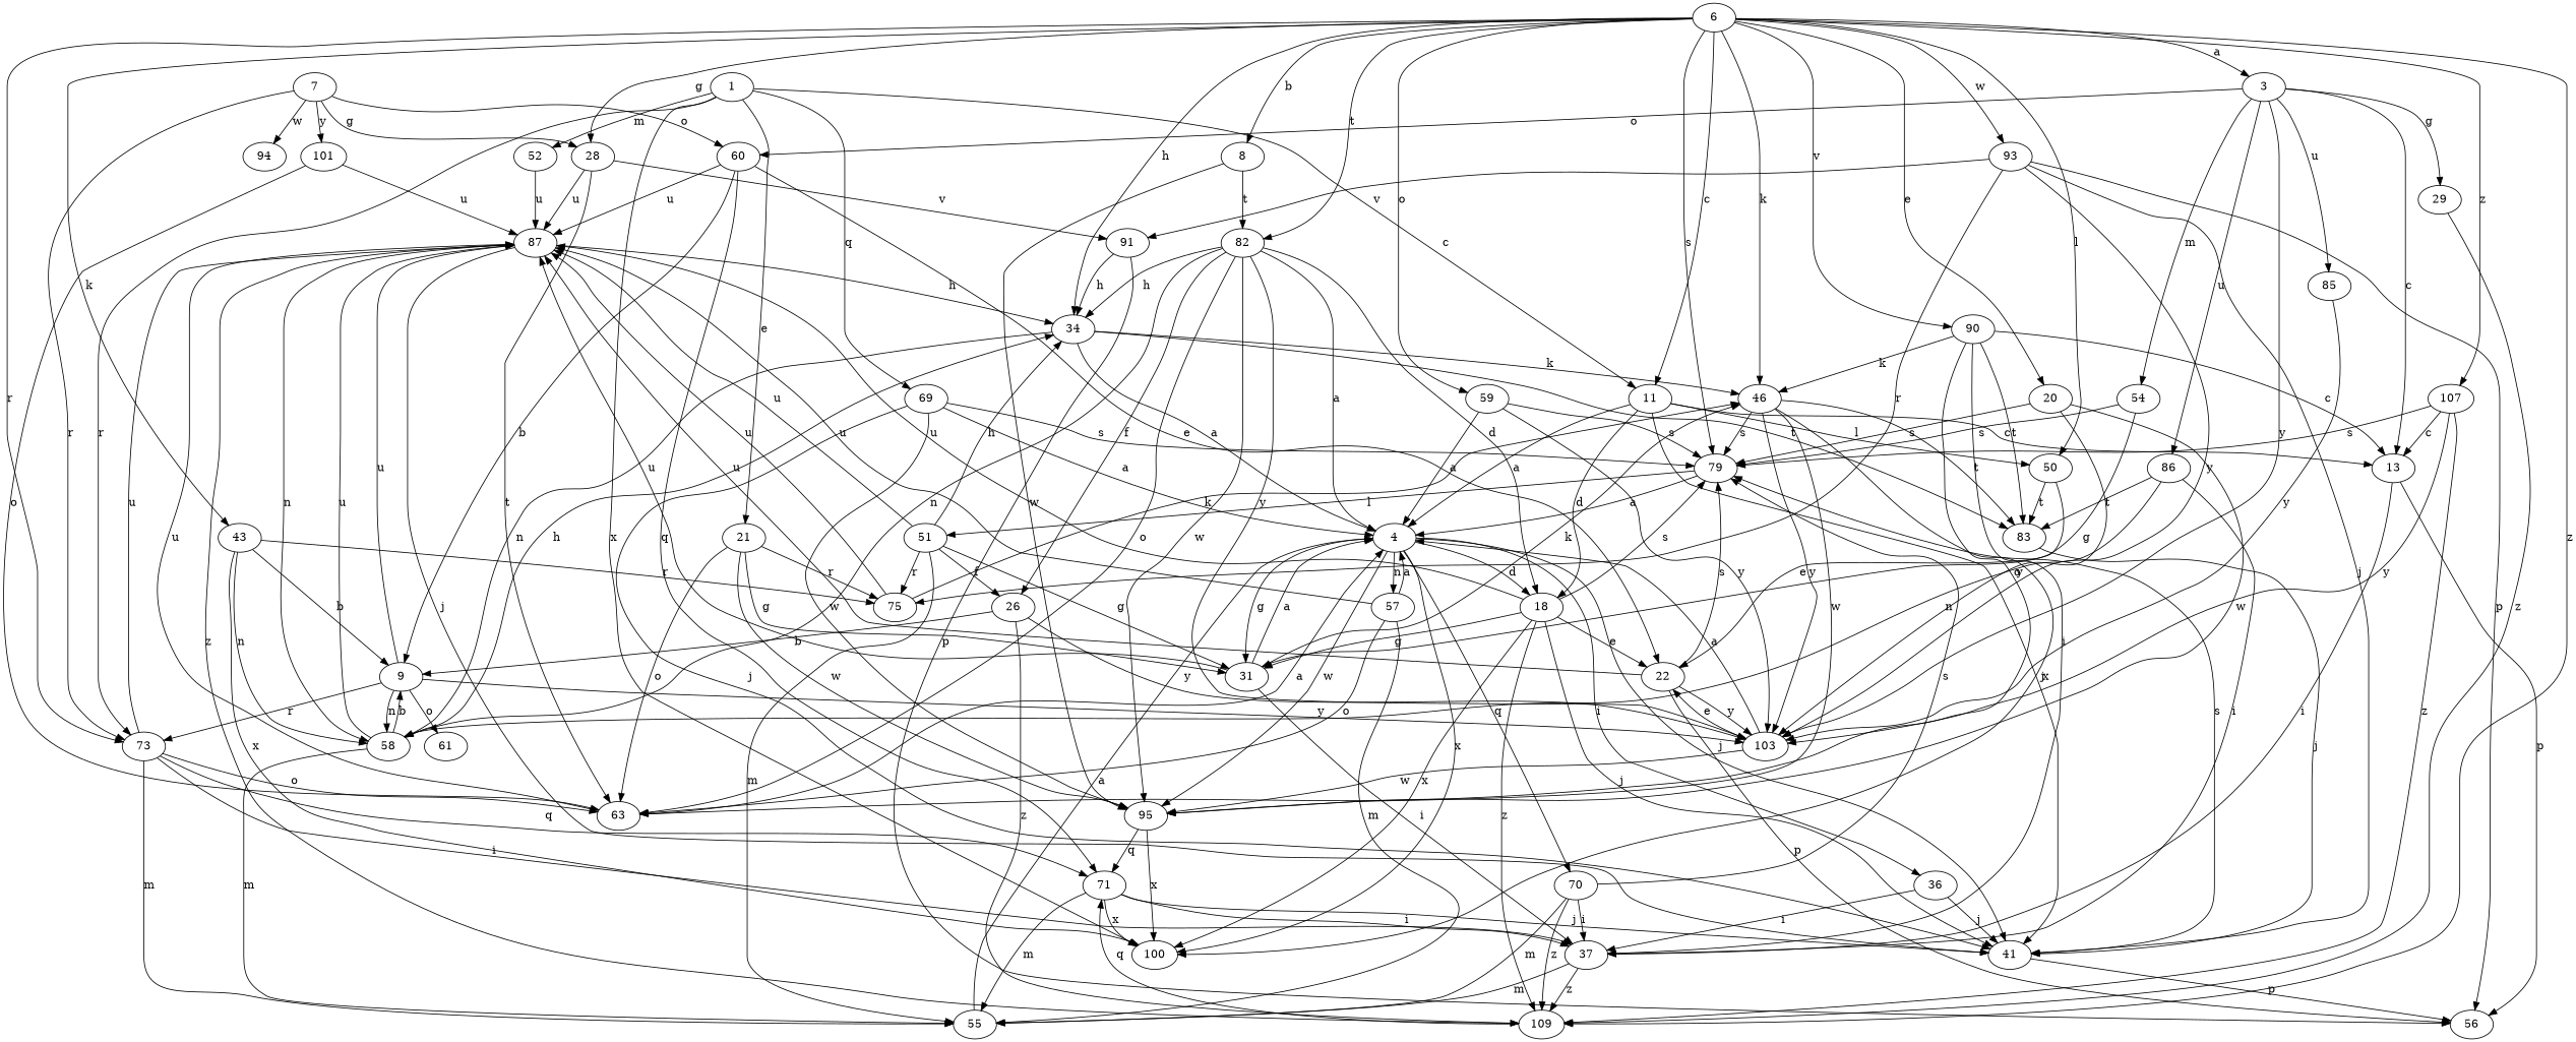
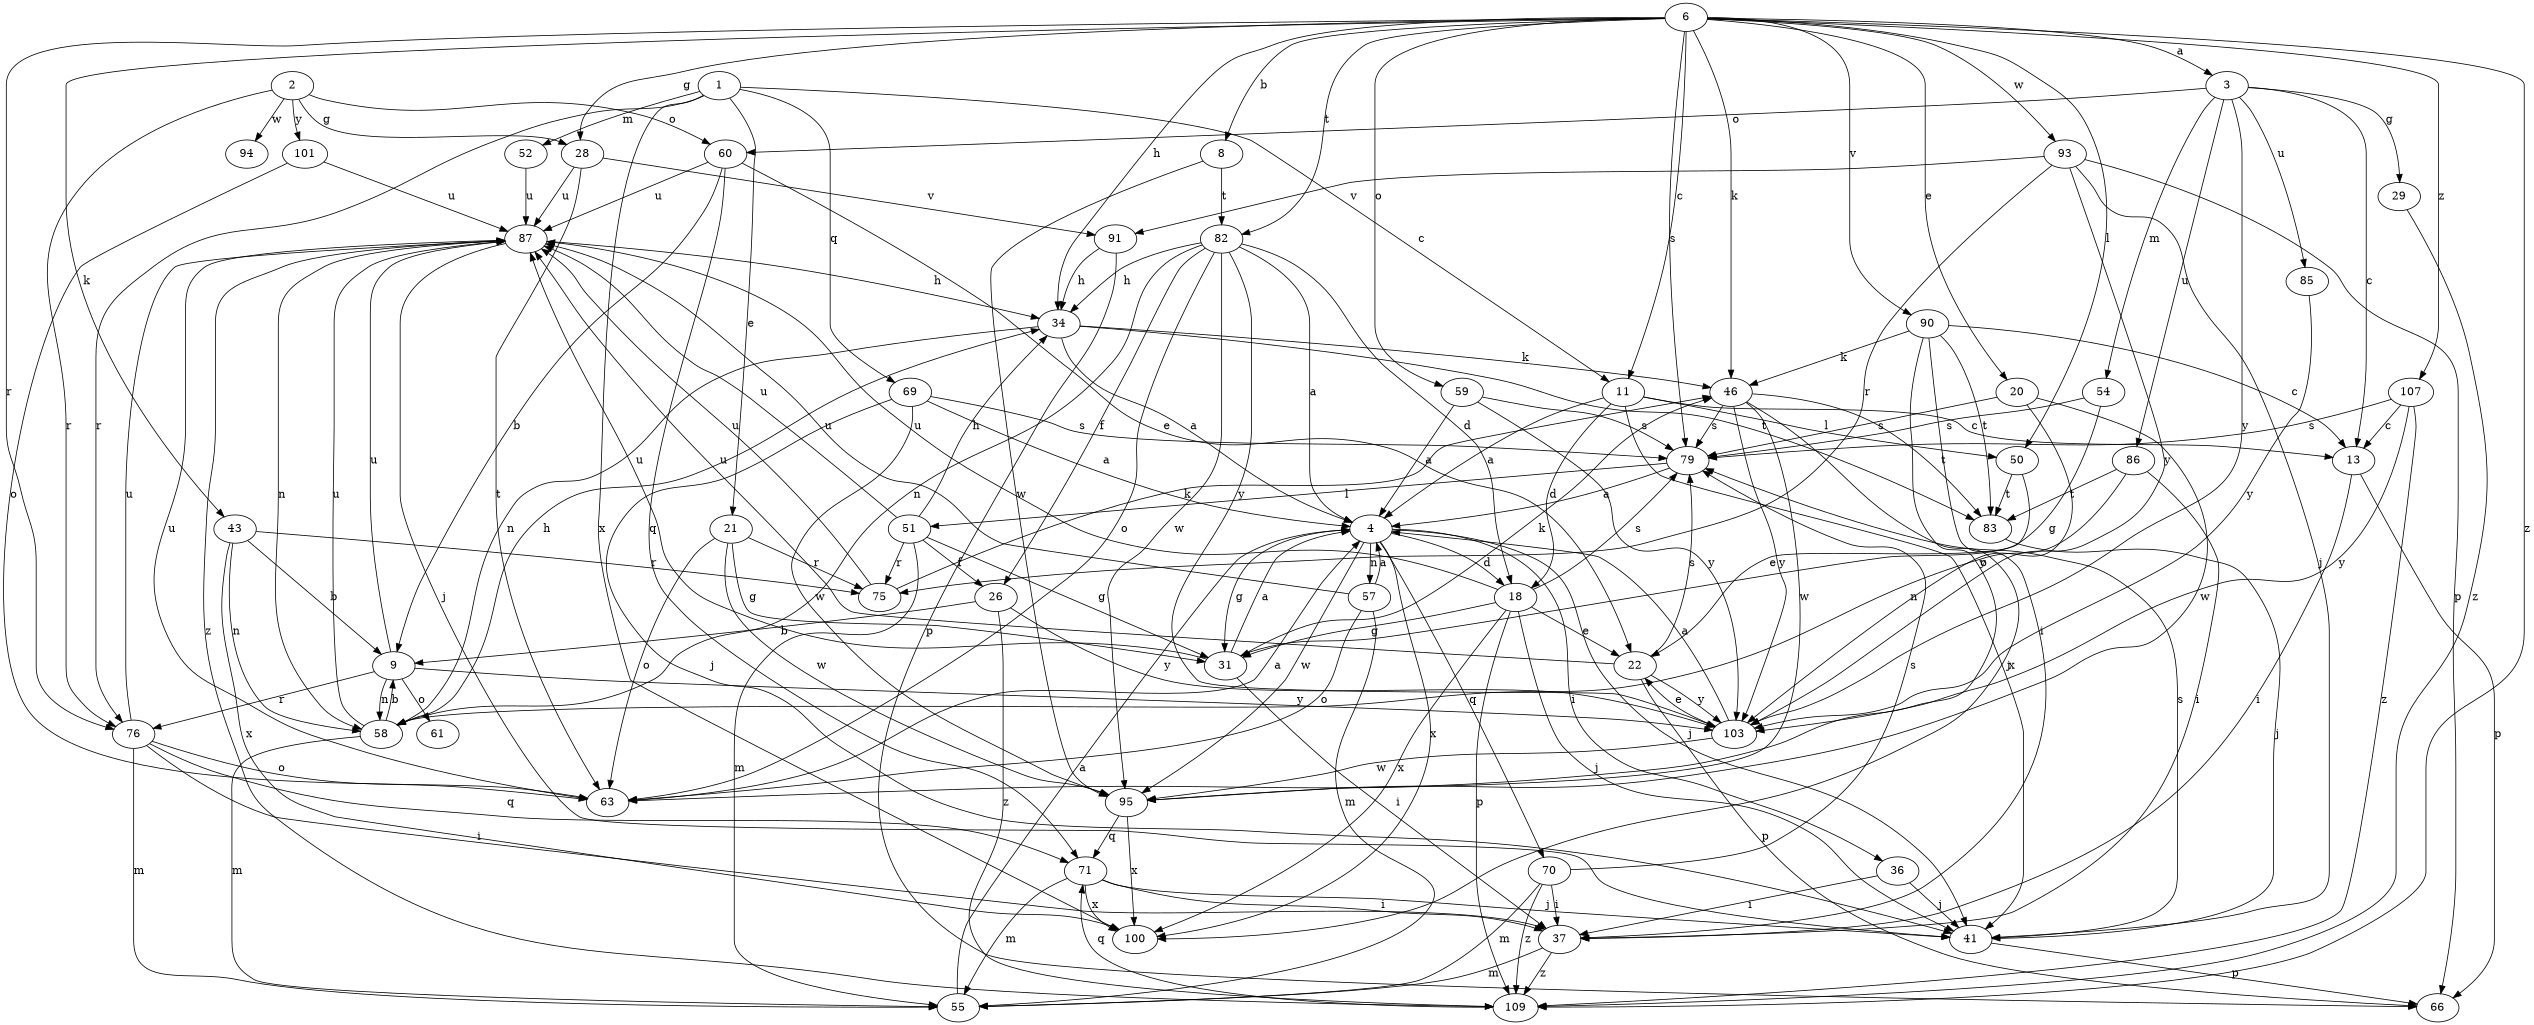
  strict digraph {
    n1 [label=6]
    3
    8
    11
    20
    28
    34
    43
    46
    50
    59
-   73
+   73 [label=76]
    79
    82
    90
    93
    107
    109
    60
    13
    29
    n22 [label=54]
    85
    86
    103
    95
    4
    18
    41
    87
    63
    91
    58
    83
    100
    9
    75
    22
    37
    55
    71
    51
    26
-   66 [label=56]
+   66
    1
    21
    52
    69
    31
-   2 [label=7]
+   2
    94
    101
    36
    57
    70
    61
    n1 -> 3 [label=a]
    n1 -> 8 [label=b]
    n1 -> 11 [label=c]
    n1 -> 20 [label=e]
    n1 -> 28 [label=g]
    n1 -> 34 [label=h]
    n1 -> 43 [label=k]
    n1 -> 46 [label=k]
    n1 -> 50 [label=l]
    n1 -> 59 [label=o]
    n1 -> 73 [label=r]
    n1 -> 79 [label=s]
    n1 -> 82 [label=t]
    n1 -> 90 [label=v]
    n1 -> 93 [label=w]
    n1 -> 107 [label=z]
    n1 -> 109 [label=z]
    3 -> 60 [label=o]
    3 -> 13 [label=c]
    3 -> 29 [label=g]
    3 -> n22 [label=m]
    3 -> 85 [label=u]
    3 -> 86 [label=u]
    3 -> 103 [label=y]
    8 -> 82 [label=t]
    8 -> 95 [label=w]
    11 -> 50 [label=l]
    11 -> 13 [label=c]
    11 -> 4 [label=a]
    11 -> 18 [label=d]
    11 -> 41 [label=j]
    20 -> 79 [label=s]
    20 -> 103 [label=y]
    20 -> 95 [label=w]
    28 -> 87 [label=u]
    28 -> 63 [label=t]
    28 -> 91 [label=v]
    34 -> 46 [label=k]
    34 -> 4 [label=a]
    34 -> 58 [label=n]
    34 -> 83 [label=t]
    43 -> 58 [label=n]
    43 -> 100 [label=x]
    43 -> 9 [label=b]
    43 -> 75 [label=r]
    46 -> 79 [label=s]
    46 -> 103 [label=y]
    46 -> 95 [label=w]
    46 -> 83 [label=t]
    46 -> 100 [label=x]
    50 -> 83 [label=t]
    50 -> 22 [label=e]
    59 -> 79 [label=s]
    59 -> 103 [label=y]
    59 -> 4 [label=a]
    73 -> 87 [label=u]
    73 -> 63 [label=o]
    73 -> 37 [label=i]
    73 -> 55 [label=m]
    73 -> 71 [label=q]
    79 -> 4 [label=a]
    79 -> 51 [label=l]
    82 -> 34 [label=h]
    82 -> 103 [label=y]
    82 -> 95 [label=w]
    82 -> 4 [label=a]
    82 -> 18 [label=d]
    82 -> 63 [label=o]
    82 -> 58 [label=n]
    82 -> 26 [label=f]
    90 -> 46 [label=k]
    90 -> 13 [label=c]
    90 -> 63 [label=o]
    90 -> 83 [label=t]
    90 -> 37 [label=i]
    93 -> 103 [label=y]
    93 -> 41 [label=j]
    93 -> 91 [label=v]
    93 -> 75 [label=r]
    93 -> 66 [label=p]
    107 -> 79 [label=s]
    107 -> 109 [label=z]
    107 -> 13 [label=c]
    107 -> 103 [label=y]
    109 -> 71 [label=q]
    60 -> 87 [label=u]
    60 -> 9 [label=b]
    60 -> 22 [label=e]
    60 -> 71 [label=q]
    13 -> 37 [label=i]
    13 -> 66 [label=p]
    29 -> 109 [label=z]
    n22 -> 79 [label=s]
    n22 -> 31 [label=g]
    85 -> 103 [label=y]
    86 -> 58 [label=n]
    86 -> 83 [label=t]
    86 -> 37 [label=i]
    103 -> 95 [label=w]
    103 -> 4 [label=a]
    103 -> 22 [label=e]
    95 -> 100 [label=x]
    95 -> 71 [label=q]
    4 -> 95 [label=w]
    4 -> 18 [label=d]
    4 -> 41 [label=j]
    4 -> 100 [label=x]
    4 -> 31 [label=g]
    4 -> 36 [label=i]
    4 -> 57 [label=n]
    4 -> 70 [label=q]
    18 -> 79 [label=s]
-   18 -> 109 [label=z]
+   18 -> 109 [label=p]
    18 -> 41 [label=j]
    18 -> 87 [label=u]
    18 -> 100 [label=x]
    18 -> 22 [label=e]
    18 -> 31 [label=g]
    41 -> 79 [label=s]
    41 -> 66 [label=p]
    87 -> 34 [label=h]
    87 -> 109 [label=z]
    87 -> 41 [label=j]
    87 -> 58 [label=n]
    63 -> 4 [label=a]
    63 -> 87 [label=u]
    91 -> 34 [label=h]
    91 -> 66 [label=p]
    58 -> 34 [label=h]
    58 -> 87 [label=u]
    58 -> 9 [label=b]
    58 -> 55 [label=m]
    83 -> 41 [label=j]
    9 -> 73 [label=r]
    9 -> 103 [label=y]
    9 -> 87 [label=u]
    9 -> 58 [label=n]
    9 -> 61 [label=o]
    75 -> 46 [label=k]
    75 -> 87 [label=u]
    22 -> 79 [label=s]
    22 -> 103 [label=y]
    22 -> 87 [label=u]
    22 -> 66 [label=p]
    37 -> 109 [label=z]
    37 -> 55 [label=m]
    55 -> 4 [label=a]
    71 -> 41 [label=j]
    71 -> 100 [label=x]
    71 -> 37 [label=i]
    71 -> 55 [label=m]
    51 -> 34 [label=h]
    51 -> 87 [label=u]
    51 -> 75 [label=r]
    51 -> 55 [label=m]
    51 -> 26 [label=f]
    51 -> 31 [label=g]
    26 -> 109 [label=z]
    26 -> 103 [label=y]
    26 -> 9 [label=b]
    1 -> 11 [label=c]
    1 -> 73 [label=r]
    1 -> 100 [label=x]
    1 -> 21 [label=e]
    1 -> 52 [label=m]
    1 -> 69 [label=q]
    21 -> 95 [label=w]
    21 -> 63 [label=o]
    21 -> 75 [label=r]
    21 -> 31 [label=g]
    52 -> 87 [label=u]
    69 -> 79 [label=s]
    69 -> 95 [label=w]
    69 -> 4 [label=a]
    69 -> 41 [label=j]
    31 -> 46 [label=k]
    31 -> 4 [label=a]
    31 -> 87 [label=u]
    31 -> 37 [label=i]
    2 -> 28 [label=g]
    2 -> 73 [label=r]
    2 -> 60 [label=o]
    2 -> 94 [label=w]
    2 -> 101 [label=y]
    101 -> 87 [label=u]
    101 -> 63 [label=o]
    36 -> 41 [label=j]
    36 -> 37 [label=i]
    57 -> 4 [label=a]
    57 -> 87 [label=u]
    57 -> 63 [label=o]
    57 -> 55 [label=m]
    70 -> 79 [label=s]
    70 -> 109 [label=z]
    70 -> 37 [label=i]
    70 -> 55 [label=m]
  }
